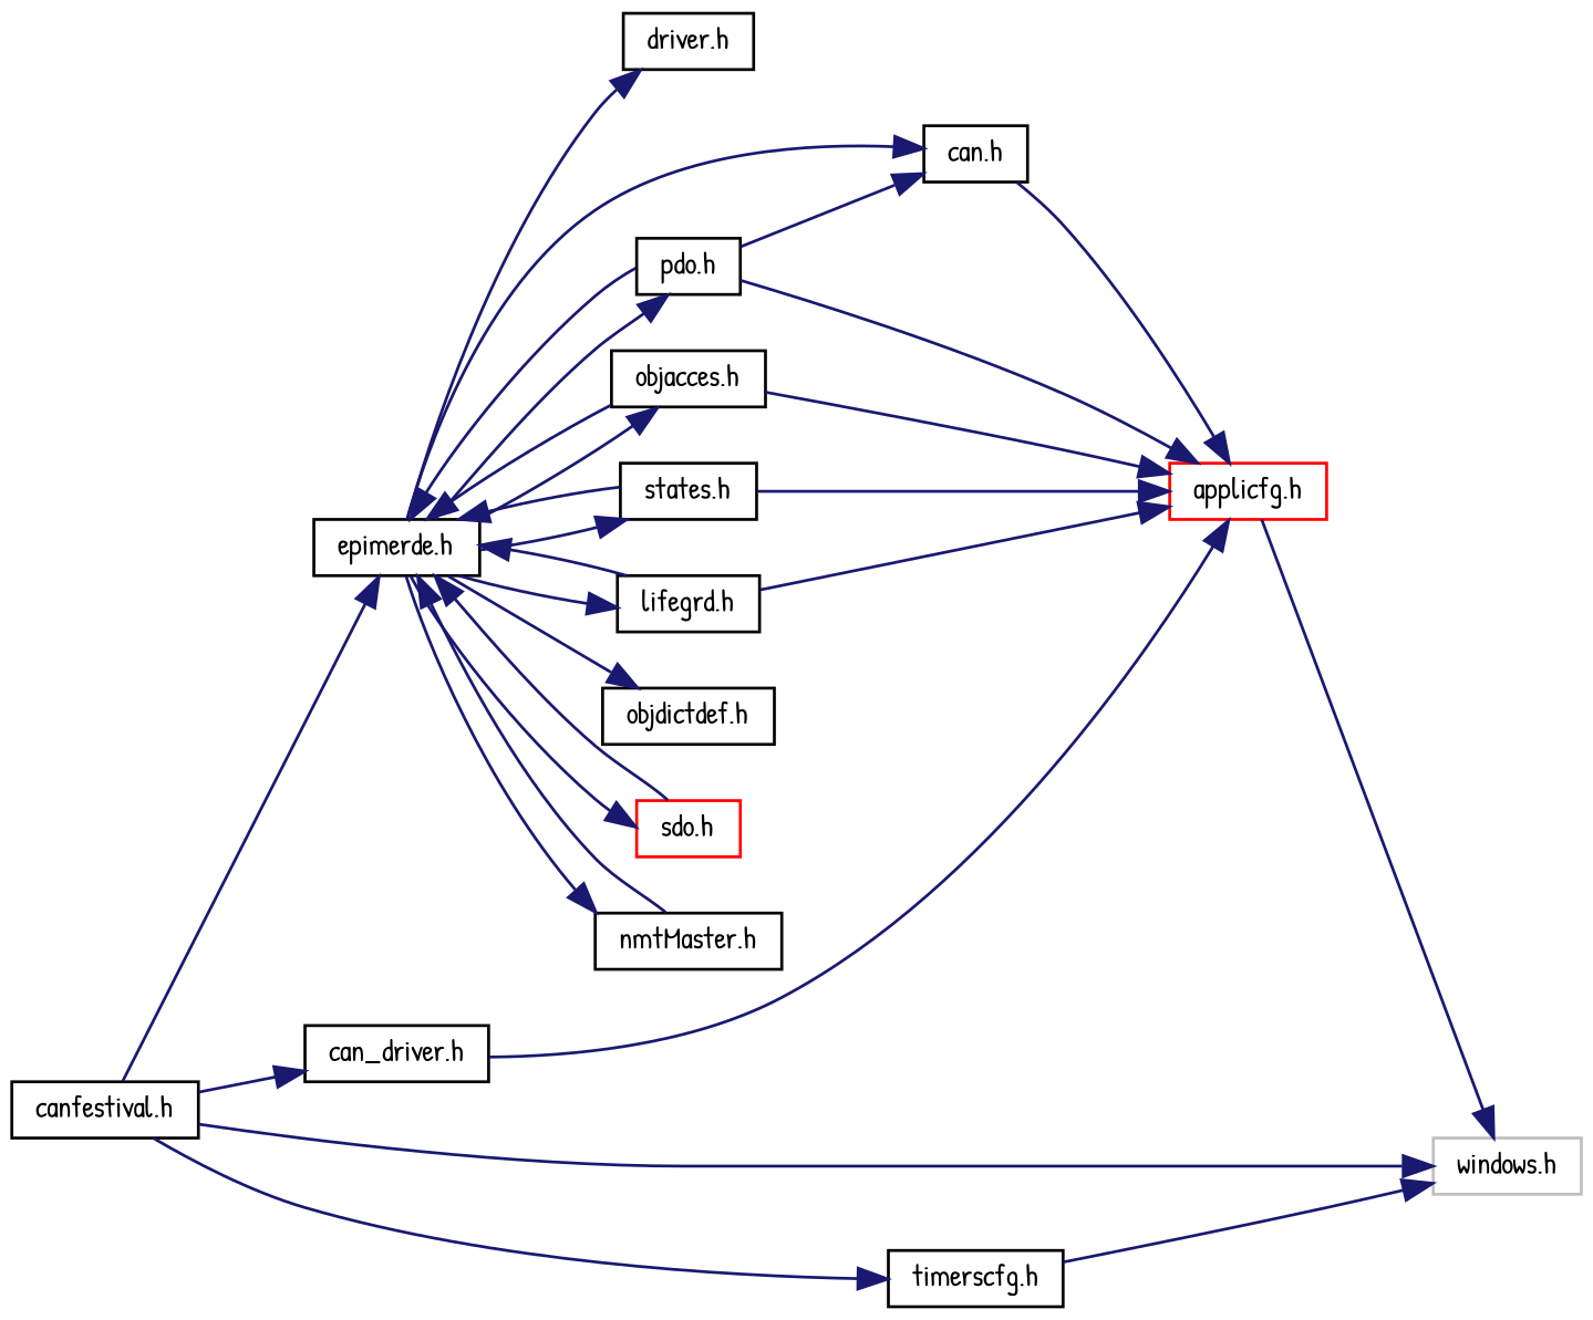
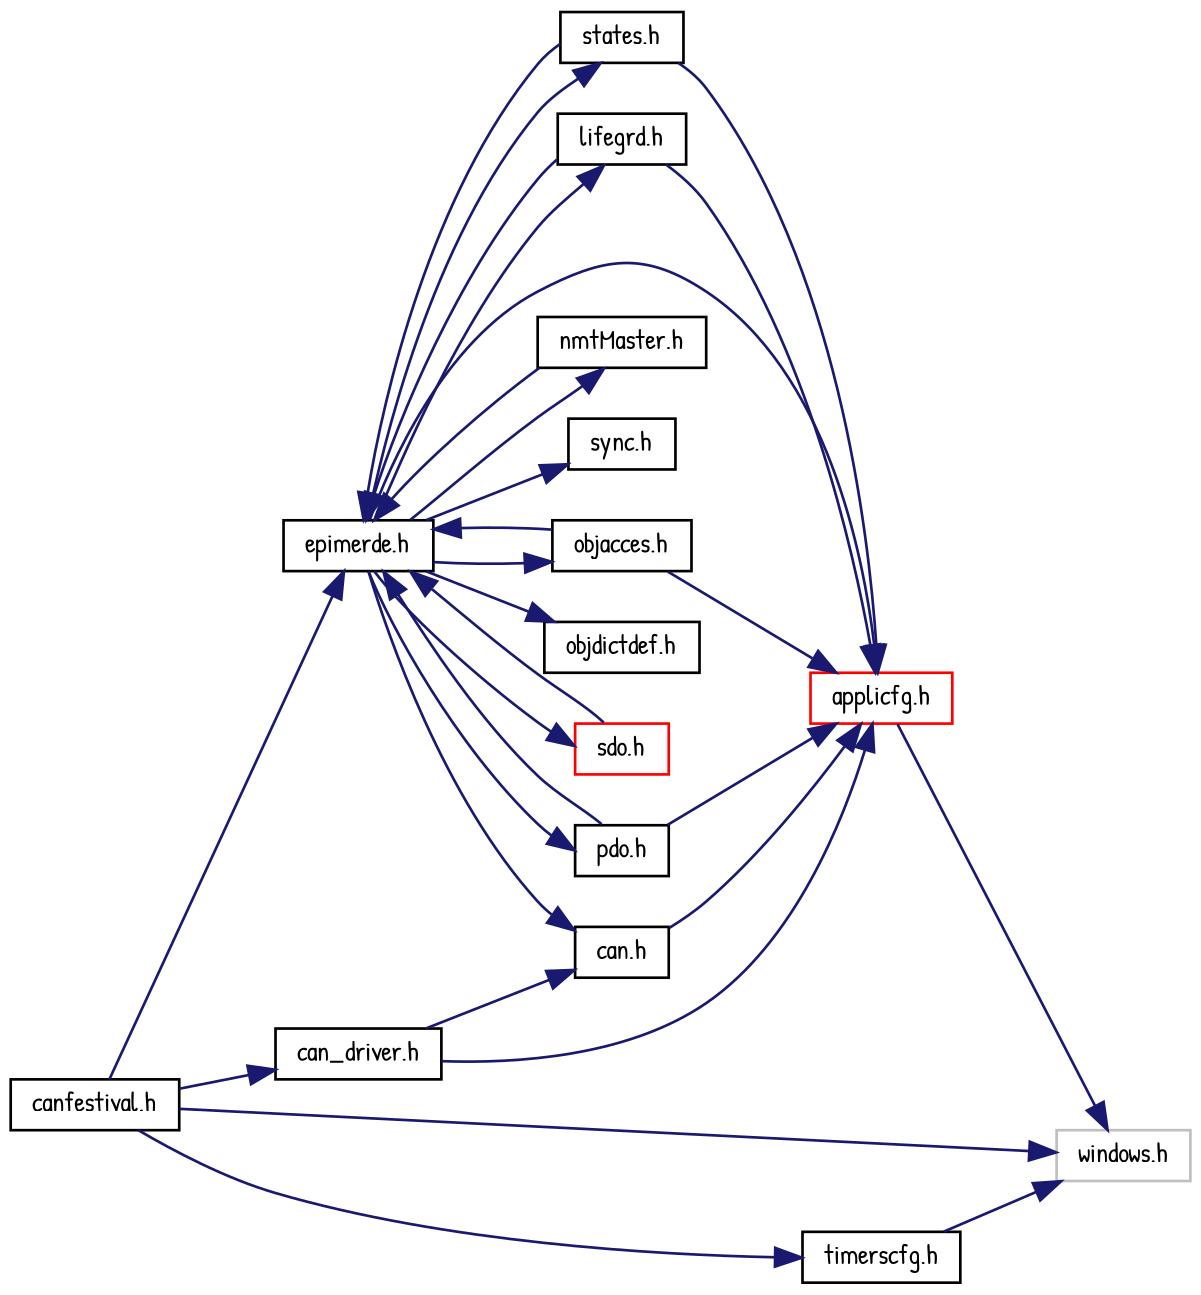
  digraph {
    fontname="Patrick Hand"
    rankdir=LR
    node [color=black fillcolor=white fontname="Patrick Hand" fontsize=10 shape=record style=filled]
    edge [color=midnightblue fontname="Patrick Hand" fontsize=10 labelfontname="FreeSans.ttf" labelfontsize=10 style=solid]
    n1 [height=0.2 label="epimerde.h" width=0.4]
-   n2 [height=0.2 label="driver.h" width=0.4]
+   n2 [height=0.2 label="sync.h" width=0.4]
    n3 [color=red height=0.2 label="applicfg.h" width=0.4]
    n4 [height=0.2 label="can.h" width=0.4]
    n5 [height=0.2 label="objdictdef.h" width=0.4]
    n6 [height=0.2 label="objacces.h" width=0.4]
    n7 [color=red height=0.2 label="sdo.h" width=0.4]
    n8 [height=0.2 label="pdo.h" width=0.4]
    n9 [height=0.2 label="states.h" width=0.4]
    n10 [height=0.2 label="lifegrd.h" width=0.4]
    n11 [height=0.2 label="nmtMaster.h" width=0.4]
    n12 [height=0.2 label="canfestival.h" width=0.4]
    n13 [color=grey75 height=0.2 label="windows.h" width=0.4]
    n14 [height=0.2 label="timerscfg.h" width=0.4]
    n15 [height=0.2 label="can_driver.h" width=0.4]
    n1 -> n2
+   n1 -> n3
    n1 -> n4
    n1 -> n5
    n1 -> n6
    n1 -> n7
    n1 -> n8
    n1 -> n9
    n1 -> n10
    n1 -> n11
    n3 -> n13
    n4 -> n3
    n6 -> n1
    n6 -> n3
    n7 -> n1
    n8 -> n1
    n8 -> n3
    n9 -> n1
    n9 -> n3
    n10 -> n1
    n10 -> n3
    n11 -> n1
    n12 -> n1
    n12 -> n13
    n12 -> n14
    n12 -> n15
    n14 -> n13
    n15 -> n3
-   n8 -> n4
+   n15 -> n4
  }
